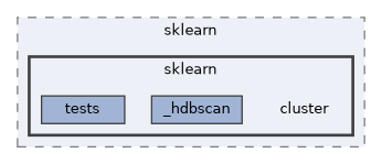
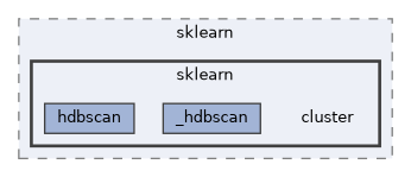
  digraph {
    compound=true
    node [fontname=Helvetica fontsize=10 shape=box color=grey25 fillcolor="#a2b4d6" style=filled]
    n1 [height=0.2 label=cluster shape=plaintext width=0.4 color="" fillcolor="" style=""]
    n2 [height=0.2 label=_hdbscan width=0.4]
-   n3 [height=0.2 label=tests width=0.4]
+   n3 [height=0.2 label=hdbscan width=0.4]
    subgraph cluster_1 {
      bgcolor="#edf0f7"
      fontname=Helvetica
      fontsize=10
      label=sklearn
      pencolor=grey50
      style="filled,dashed"
      subgraph cluster_2 {
        bgcolor="#edf0f7"
        fontname=Helvetica
        fontsize=10
        pencolor=grey25
        style="filled,bold"
        n1
        n2
        n3
      }
    }
  }
